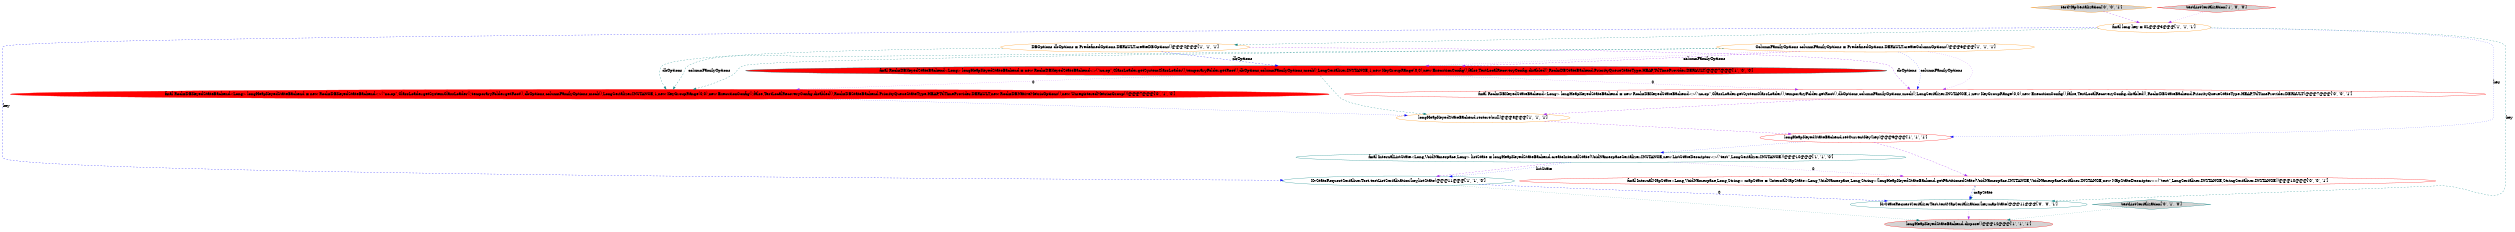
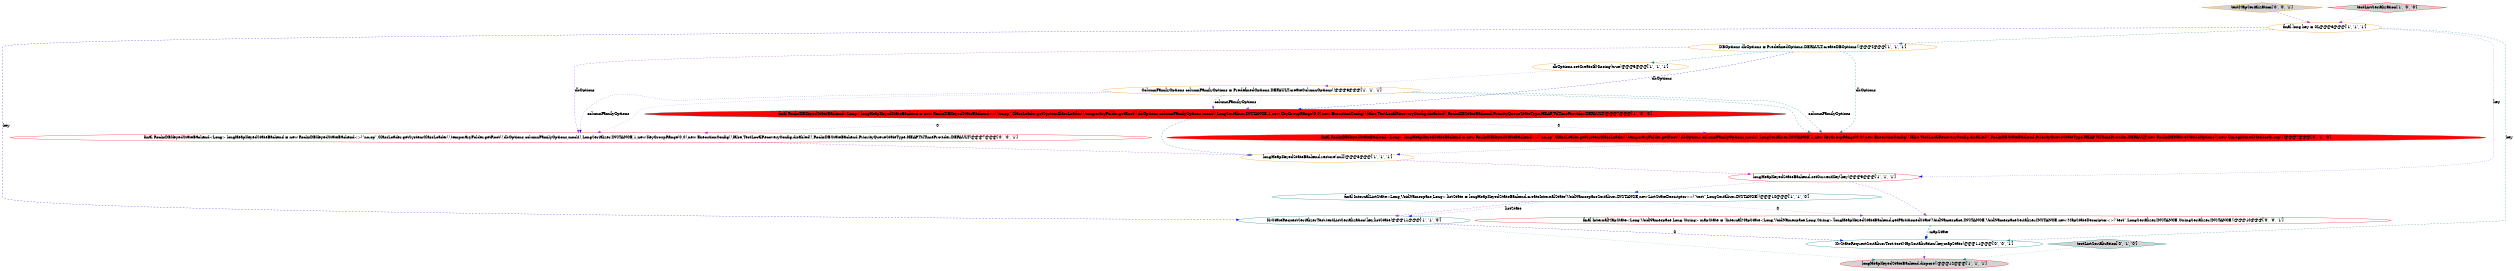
  digraph {
    node [color=darkorange fillcolor=white shape=ellipse style=filled]
    edge [color=purple style=dashed]
    n1 [fillcolor=lightgray label="testMapSerialization['0', '0', '1']" shape=diamond]
    n2 [label="final long key = 0L@@@3@@@['1', '1', '1']"]
    n3 [color=red label="longHeapKeyedStateBackend.setCurrentKey(key)@@@9@@@['1', '1', '1']"]
    n4 [color=teal label="KvStateRequestSerializerTest.testListSerialization(key,listState)@@@11@@@['1', '1', '0']"]
    n5 [color=teal label="KvStateRequestSerializerTest.testMapSerialization(key,mapState)@@@11@@@['0', '0', '1']"]
    n6 [label="DBOptions dbOptions = PredefinedOptions.DEFAULT.createDBOptions()@@@4@@@['1', '1', '1']"]
    n7 [label="ColumnFamilyOptions columnFamilyOptions = PredefinedOptions.DEFAULT.createColumnOptions()@@@6@@@['1', '1', '1']"]
    n8 [color=red fillcolor=red label="final RocksDBKeyedStateBackend<Long> longHeapKeyedStateBackend = new RocksDBKeyedStateBackend<>(\"no-op\",ClassLoader.getSystemClassLoader(),temporaryFolder.getRoot(),dbOptions,columnFamilyOptions,mock(),LongSerializer.INSTANCE,1,new KeyGroupRange(0,0),new ExecutionConfig(),false,TestLocalRecoveryConfig.disabled(),RocksDBStateBackend.PriorityQueueStateType.HEAP,TtlTimeProvider.DEFAULT,new RocksDBNativeMetricOptions(),new UnregisteredMetricsGroup())@@@7@@@['0', '1', '0']"]
    n9 [color=red label="final RocksDBKeyedStateBackend<Long> longHeapKeyedStateBackend = new RocksDBKeyedStateBackend<>(\"no-op\",ClassLoader.getSystemClassLoader(),temporaryFolder.getRoot(),dbOptions,columnFamilyOptions,mock(),LongSerializer.INSTANCE,1,new KeyGroupRange(0,0),new ExecutionConfig(),false,TestLocalRecoveryConfig.disabled(),RocksDBStateBackend.PriorityQueueStateType.HEAP,TtlTimeProvider.DEFAULT)@@@7@@@['0', '0', '1']"]
    n10 [color=teal fillcolor=red label="final RocksDBKeyedStateBackend<Long> longHeapKeyedStateBackend = new RocksDBKeyedStateBackend<>(\"no-op\",ClassLoader.getSystemClassLoader(),temporaryFolder.getRoot(),dbOptions,columnFamilyOptions,mock(),LongSerializer.INSTANCE,1,new KeyGroupRange(0,0),new ExecutionConfig(),false,TestLocalRecoveryConfig.disabled(),RocksDBStateBackend.PriorityQueueStateType.HEAP,TtlTimeProvider.DEFAULT)@@@7@@@['1', '0', '0']"]
    n11 [label="longHeapKeyedStateBackend.restore(null)@@@8@@@['1', '1', '1']"]
    n12 [color=red fillcolor=lightgray label="longHeapKeyedStateBackend.dispose()@@@12@@@['1', '1', '1']"]
    n13 [color=red label="final InternalMapState<Long,VoidNamespace,Long,String> mapState = (InternalMapState<Long,VoidNamespace,Long,String>)longHeapKeyedStateBackend.getPartitionedState(VoidNamespace.INSTANCE,VoidNamespaceSerializer.INSTANCE,new MapStateDescriptor<>(\"test\",LongSerializer.INSTANCE,StringSerializer.INSTANCE))@@@10@@@['0', '0', '1']"]
    n14 [color=teal label="final InternalListState<Long,VoidNamespace,Long> listState = longHeapKeyedStateBackend.createInternalState(VoidNamespaceSerializer.INSTANCE,new ListStateDescriptor<>(\"test\",LongSerializer.INSTANCE))@@@10@@@['1', '1', '0']"]
    n15 [color=teal fillcolor=lightgray label="testListSerialization['0', '1', '0']" shape=diamond]
+   n16 [label="dbOptions.setCreateIfMissing(true)@@@5@@@['1', '1', '1']"]
    n17 [color=red fillcolor=lightgray label="testListSerialization['1', '0', '0']" shape=diamond]
    n1 -> n2
    n2 -> n3 [color=blue label=key style=dotted]
    n2 -> n4 [color=blue label=key]
    n2 -> n5 [color=teal label=key]
    n2 -> n6 [color=teal]
    n3 -> n13
    n3 -> n14 [color=blue style=dotted]
    n4 -> n5 [color=blue label=0]
    n4 -> n12 [color=teal style=dotted]
    n5 -> n12 [style=dotted]
    n6 -> n8 [color=teal label=dbOptions]
    n6 -> n9 [label=dbOptions]
    n6 -> n10 [color=blue label=dbOptions]
+   n6 -> n16 [color=teal]
    n7 -> n8 [color=teal]
    n7 -> n8 [color=teal label=columnFamilyOptions]
    n7 -> n9 [style=dotted]
    n7 -> n9 [color=blue label=columnFamilyOptions style=dotted]
    n7 -> n10 [style=dotted]
    n7 -> n10 [label=columnFamilyOptions]
    n8 -> n11 [color=blue style=dotted]
    n9 -> n11
    n10 -> n8 [label=0 style=dotted]
    n10 -> n9 [label=0 style=dotted]
    n10 -> n11 [color=teal]
    n11 -> n3
    n13 -> n5 [color=teal label=mapState]
    n13 -> n5 [color=blue]
    n14 -> n4
    n14 -> n4 [color=blue label=listState style=dotted]
    n14 -> n13 [label=0 style=dotted]
    n15 -> n12 [color=teal style=dotted]
+   n16 -> n7 [style=dotted]
    n17 -> n2 [style=dotted]
  }
